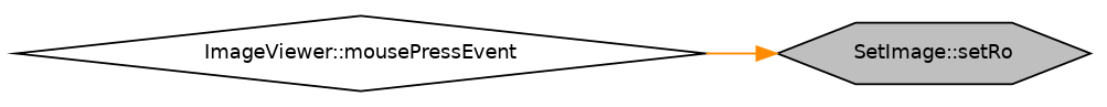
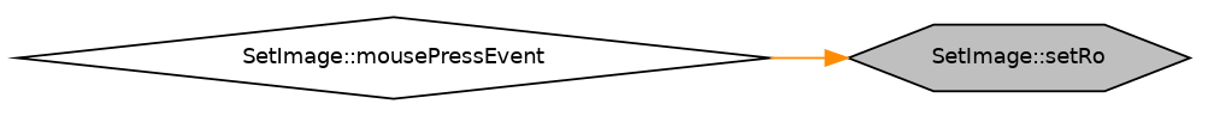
  digraph {
    rankdir=RL
    node [color=black fontname=Helvetica fontsize=10 style=filled]
    n1 [fillcolor=grey75 fontcolor=black height=0.2 label="SetImage::setRo" shape=hexagon width=0.4]
-   n2 [fillcolor=white height=0.2 label="ImageViewer::mousePressEvent" shape=diamond width=0.4]
+   n2 [fillcolor=white height=0.2 label="SetImage::mousePressEvent" shape=diamond width=0.4]
    n1 -> n2 [color=darkorange dir=back fontname=Helvetica fontsize=10 labelfontname=Helvetica labelfontsize=10 style=solid]
  }
